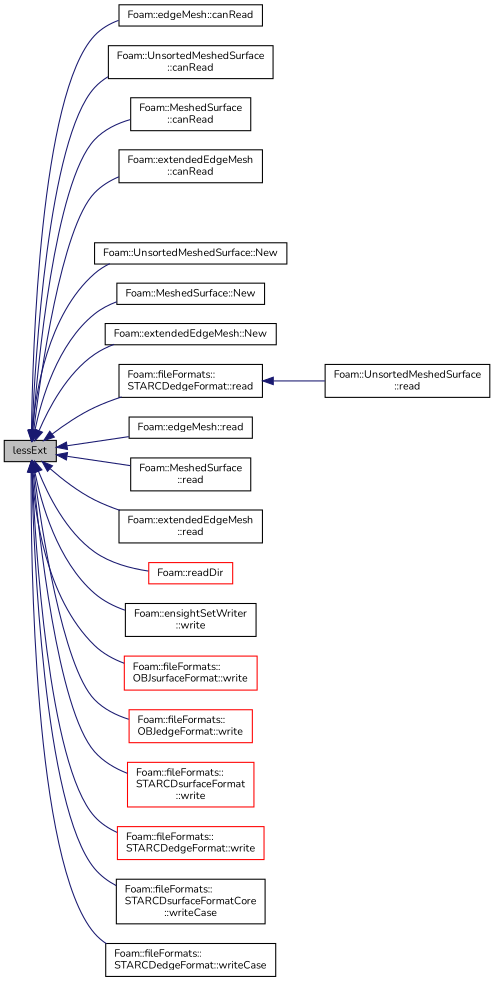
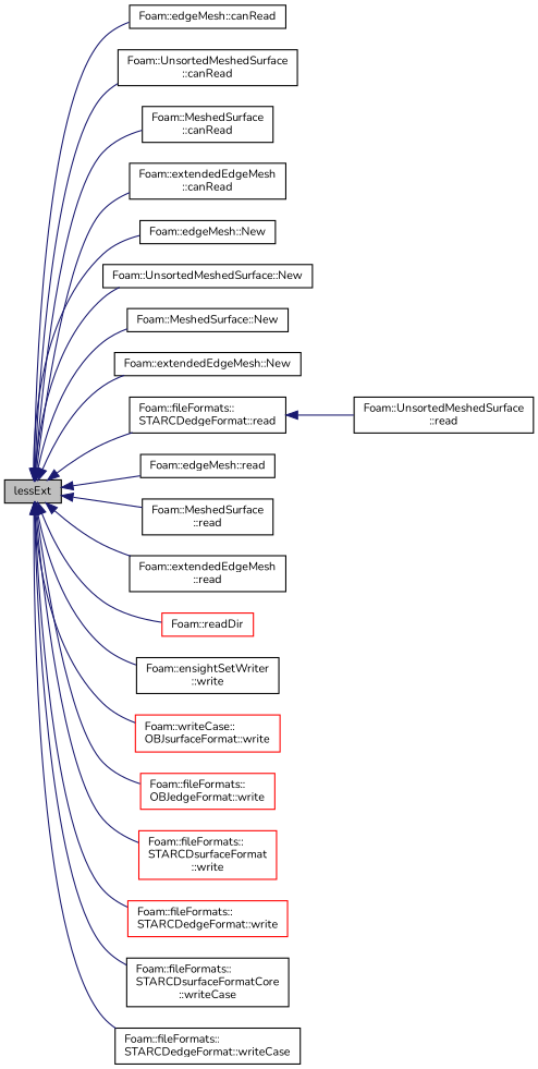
  digraph {
    fontname=Nunito
    rankdir=LR
    node [color=black fontname=Nunito fontsize=10 shape=record]
    edge [color=midnightblue dir=back fontname=Nunito fontsize=10 labelfontname=Helvetica labelfontsize=10 style=solid]
    n1 [fillcolor=grey75 fontcolor=black height=0.2 label=lessExt style=filled width=0.4]
    n2 [height=0.2 label="Foam::edgeMesh::canRead" width=0.4]
    n3 [height=0.2 label="Foam::UnsortedMeshedSurface\l::canRead" width=0.4]
    n4 [height=0.2 label="Foam::MeshedSurface\l::canRead" width=0.4]
    n5 [height=0.2 label="Foam::extendedEdgeMesh\l::canRead" width=0.4]
+   n6 [height=0.2 label="Foam::edgeMesh::New" width=0.4]
    n7 [height=0.2 label="Foam::UnsortedMeshedSurface::New" width=0.4]
    n8 [height=0.2 label="Foam::MeshedSurface::New" width=0.4]
    n9 [height=0.2 label="Foam::extendedEdgeMesh::New" width=0.4]
    n10 [height=0.2 label="Foam::fileFormats::\lSTARCDedgeFormat::read" width=0.4]
    n11 [height=0.2 label="Foam::edgeMesh::read" width=0.4]
    n12 [height=0.2 label="Foam::MeshedSurface\l::read" width=0.4]
    n13 [height=0.2 label="Foam::extendedEdgeMesh\l::read" width=0.4]
    n14 [color=red height=0.2 label="Foam::readDir" width=0.4]
    n15 [height=0.2 label="Foam::ensightSetWriter\l::write" width=0.4]
-   n16 [color=red height=0.2 label="Foam::fileFormats::\lOBJsurfaceFormat::write" width=0.4]
+   n16 [color=red height=0.2 label="Foam::writeCase::\lOBJsurfaceFormat::write" width=0.4]
    n17 [color=red height=0.2 label="Foam::fileFormats::\lOBJedgeFormat::write" width=0.4]
    n18 [color=red height=0.2 label="Foam::fileFormats::\lSTARCDsurfaceFormat\l::write" width=0.4]
    n19 [color=red height=0.2 label="Foam::fileFormats::\lSTARCDedgeFormat::write" width=0.4]
    n20 [height=0.2 label="Foam::fileFormats::\lSTARCDsurfaceFormatCore\l::writeCase" width=0.4]
    n21 [height=0.2 label="Foam::fileFormats::\lSTARCDedgeFormat::writeCase" width=0.4]
    n22 [height=0.2 label="Foam::UnsortedMeshedSurface\l::read" width=0.4]
    n1 -> n2
    n1 -> n3
    n1 -> n4
    n1 -> n5
+   n1 -> n6
    n1 -> n7
    n1 -> n8
    n1 -> n9
    n1 -> n10
    n1 -> n11
    n1 -> n12
    n1 -> n13
    n1 -> n14
    n1 -> n15
    n1 -> n16
    n1 -> n17
    n1 -> n18
    n1 -> n19
    n1 -> n20
    n1 -> n21
    n10 -> n22
  }
